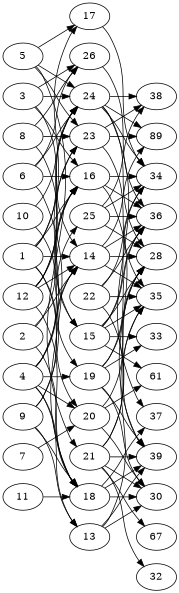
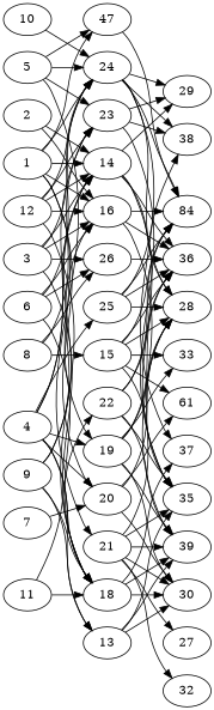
  digraph {
    rankdir=LR
    node [alpha=0.14]
    1 [alpha=0.10 expect_size=36040704]
    14 [alpha=0.06 expect_size=39452672]
    16 [expect_size=26414080]
-   17 [alpha=0.16 expect_size=10011648]
+   17 [alpha=0.16 expect_size=10011648 label=47]
    19 [alpha=0.16 expect_size=46768128]
    20 [alpha=0.01 expect_size=35949568]
    24 [alpha=0.01 expect_size=45062144]
    35 [alpha=0.19 expect_size=28488704]
    28 [alpha=0.08 expect_size=49787904]
-   29 [alpha=0.01 expect_size=26225664 label=89]
+   29 [alpha=0.01 expect_size=26225664]
    36 [expect_size=45074432]
    39 [alpha=0.13 expect_size=28057600]
-   34 [alpha=0.13 expect_size=25150464]
+   34 [alpha=0.13 expect_size=25150464 label=84]
    30 [alpha=0.16 expect_size=15927296]
    33 [alpha=0.20 expect_size=18307072]
    n16 [alpha=0.19 expect_size=18509824 label=61]
    38 [alpha=0.03 expect_size=9181184]
    37 [alpha=0.10 expect_size=28223488]
    2 [alpha=0.19 expect_size=10398720]
    3 [alpha=0.17 expect_size=9713664]
    18 [alpha=0.10 expect_size=42307584]
    26 [alpha=0.13 expect_size=25153536]
    4 [alpha=0.18 expect_size=42803200]
    13 [expect_size=45405184]
    23 [alpha=0.03 expect_size=11912192]
    25 [alpha=0.07 expect_size=11226112]
    5 [alpha=0.17 expect_size=21994496]
    21 [alpha=0.20 expect_size=8885248]
-   27 [alpha=0.12 expect_size=11360256 label=67]
+   27 [alpha=0.12 expect_size=11360256]
    32 [alpha=0.01 expect_size=17584128]
    6 [alpha=0.13 expect_size=5743616]
    7 [expect_size=36487168]
    8 [alpha=0.02 expect_size=45353984]
    15 [alpha=0.06 expect_size=34120704]
    9 [alpha=0.15 expect_size=44907520]
    10 [alpha=0.09 expect_size=9513984]
    11 [alpha=0.07 expect_size=25984000]
    22 [alpha=0.00 expect_size=26277888]
    12 [expect_size=48745472]
    1 -> 14
    1 -> 16
    1 -> 17
    1 -> 19
    1 -> 20
    1 -> 24
    14 -> 35
    14 -> 28
    14 -> 29
    14 -> 36
    16 -> 36
    16 -> 39
    16 -> 34
    17 -> 34
    19 -> 28
    19 -> 36
    19 -> 39
    19 -> 30
    19 -> 33
    20 -> 28
    20 -> 30
    20 -> n16
    24 -> 28
    24 -> 29
    24 -> 34
    24 -> 38
    24 -> 37
    2 -> 14
    2 -> 16
    3 -> 14
    3 -> 16
    3 -> 24
-   2 -> 18
+   3 -> 18
    3 -> 26
    18 -> 39
    18 -> 30
    18 -> 37
    26 -> 36
    4 -> 14
    4 -> 19
    4 -> 20
    4 -> 18
    4 -> 13
    4 -> 23
    4 -> 25
    13 -> 35
    13 -> 39
    13 -> 30
    23 -> 35
    23 -> 29
    23 -> 38
    25 -> 28
    25 -> 36
    25 -> 34
    25 -> 38
    5 -> 17
    5 -> 24
    5 -> 23
    5 -> 21
    21 -> 35
    21 -> 28
    21 -> 39
    21 -> 30
    21 -> 27
    21 -> 32
    6 -> 16
    6 -> 24
    6 -> 18
    6 -> 26
    7 -> 20
    8 -> 26
    8 -> 23
    8 -> 15
    15 -> 35
    15 -> 28
    15 -> 36
    15 -> 34
    15 -> 33
    15 -> n16
    9 -> 14
    9 -> 16
    9 -> 18
    9 -> 13
    10 -> 24
-   10 -> 15
    11 -> 18
+   11 -> 22
    22 -> 35
    22 -> 36
    22 -> 39
    22 -> 34
    12 -> 14
    12 -> 16
    12 -> 24
    12 -> 18
    12 -> 23
  }
